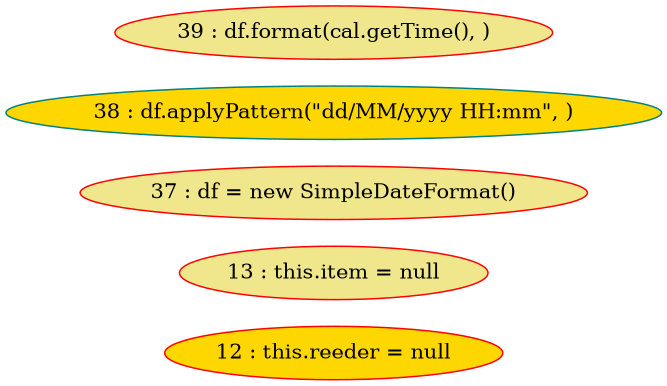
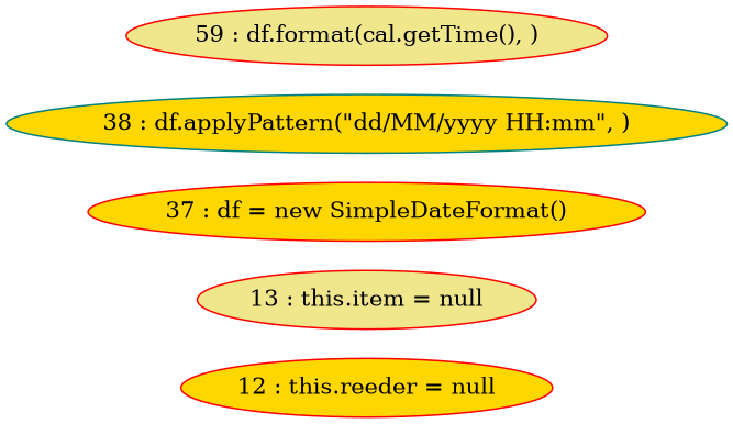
  digraph {
    rankdir=LR
    node [style=filled fillcolor=khaki color=red]
    "12 : this.reeder = null" [fillcolor=gold]
    "13 : this.item = null"
-   "37 : df = new SimpleDateFormat()"
+   "37 : df = new SimpleDateFormat()" [fillcolor=gold]
    "38 : df.applyPattern(\"dd/MM/yyyy HH:mm\", )" [fillcolor=gold color=teal]
-   "39 : df.format(cal.getTime(), )"
+   "39 : df.format(cal.getTime(), )" [label="59 : df.format(cal.getTime(), )"]
  }
